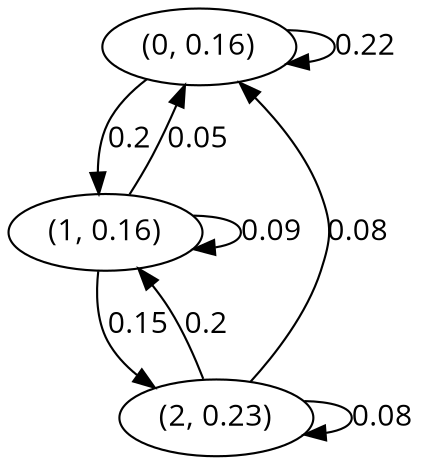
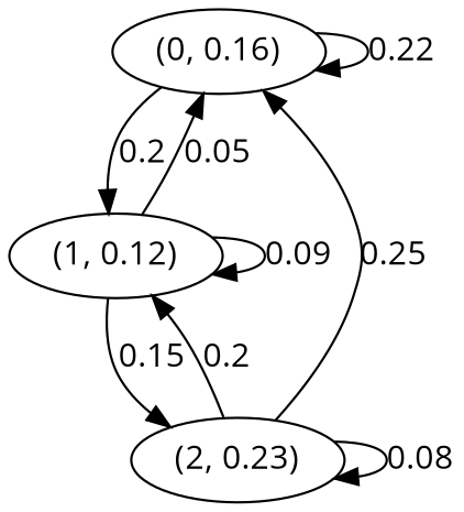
  digraph {
    fontname="Open Sans"
    node [fontname="Open Sans"]
    edge [fontname="Open Sans"]
    n1 [label="(0, 0.16)"]
-   n2 [label="(1, 0.16)"]
+   n2 [label="(1, 0.12)"]
    n3 [label="(2, 0.23)"]
    n1 -> n1 [label=0.22]
    n1 -> n2 [label=0.2]
    n2 -> n1 [label=0.05]
    n2 -> n2 [label=0.09]
    n2 -> n3 [label=0.15]
-   n3 -> n1 [label=0.08]
+   n3 -> n1 [label=0.25]
    n3 -> n2 [label=0.2]
    n3 -> n3 [label=0.08]
  }
